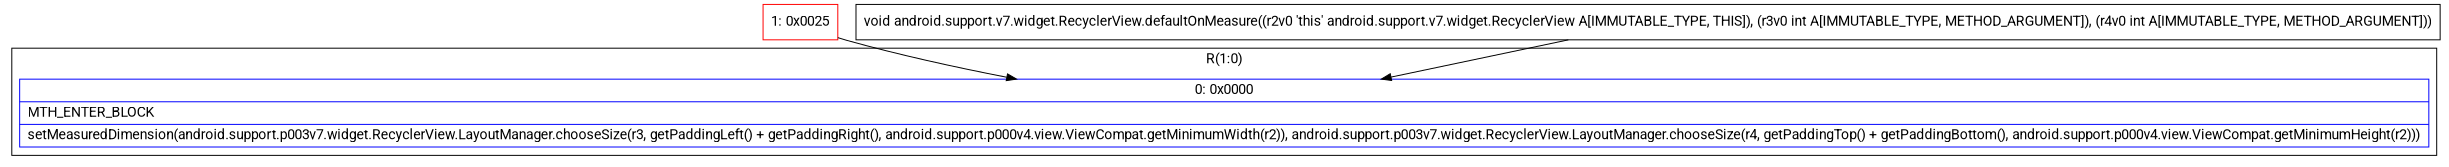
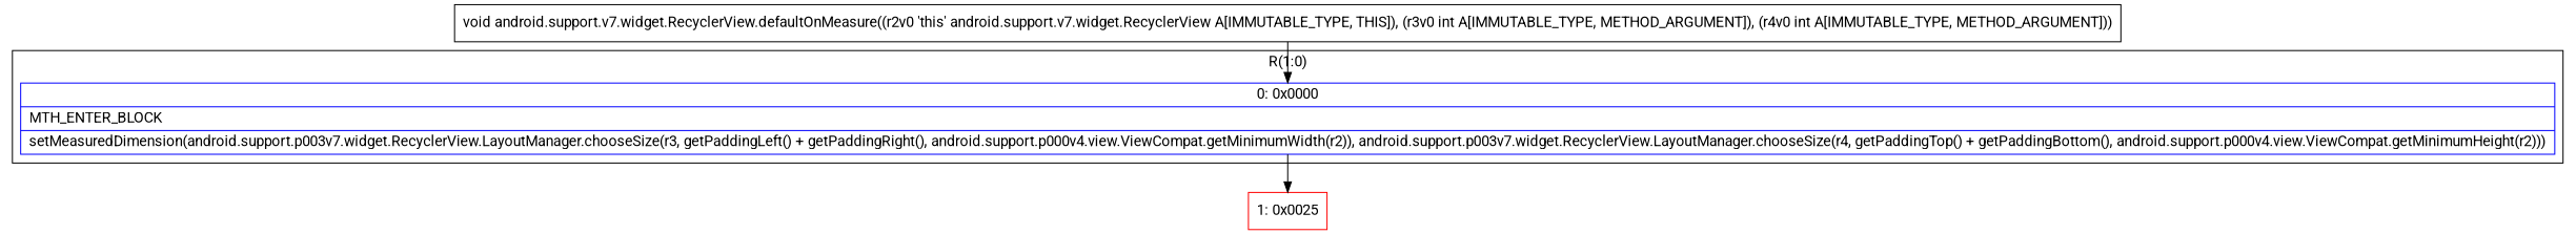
  digraph {
    fontname=Roboto
    node [shape=record fontname=Roboto]
    edge [fontname=Roboto]
    n1 [color=blue label="{0\:\ 0x0000|MTH_ENTER_BLOCK\l|setMeasuredDimension(android.support.p003v7.widget.RecyclerView.LayoutManager.chooseSize(r3, getPaddingLeft() + getPaddingRight(), android.support.p000v4.view.ViewCompat.getMinimumWidth(r2)), android.support.p003v7.widget.RecyclerView.LayoutManager.chooseSize(r4, getPaddingTop() + getPaddingBottom(), android.support.p000v4.view.ViewCompat.getMinimumHeight(r2)))\l}"]
    n2 [color=red label="{1\:\ 0x0025}"]
    n3 [label="{void android.support.v7.widget.RecyclerView.defaultOnMeasure((r2v0 'this' android.support.v7.widget.RecyclerView A[IMMUTABLE_TYPE, THIS]), (r3v0 int A[IMMUTABLE_TYPE, METHOD_ARGUMENT]), (r4v0 int A[IMMUTABLE_TYPE, METHOD_ARGUMENT])) }"]
    subgraph cluster_1 {
      label="R(1:0)"
      n1
    }
-   n2 -> n1
+   n1 -> n2
    n3 -> n1
  }
